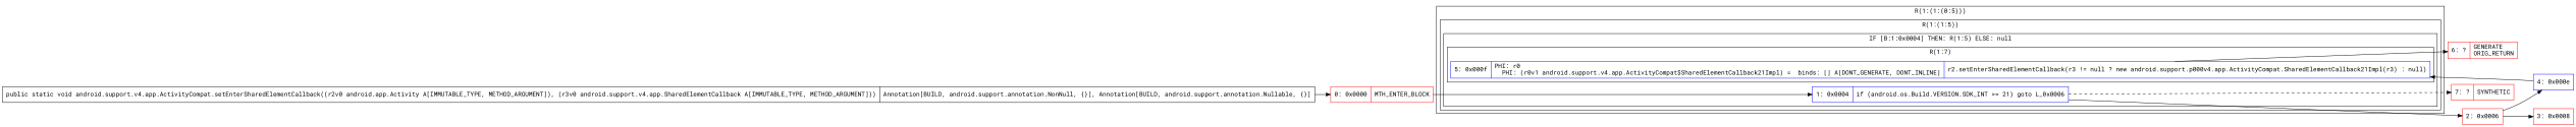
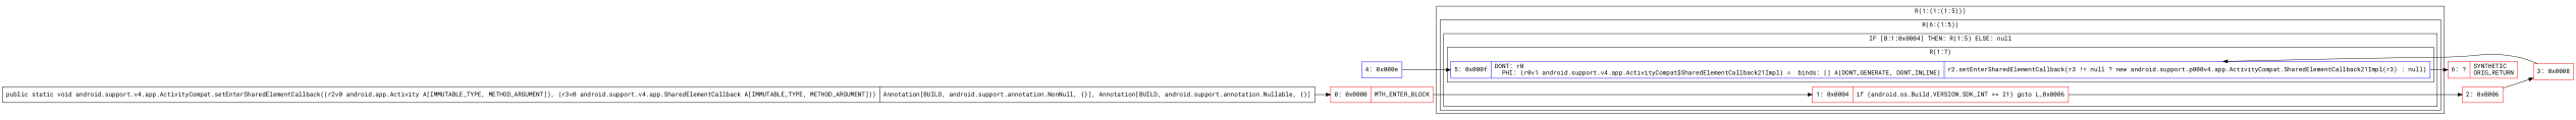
  digraph {
    fontname="Roboto Mono"
    rankdir=LR
    node [color=red fontname="Roboto Mono" shape=record]
    edge [fontname="Roboto Mono"]
-   n1 [color=blue label="{5\:\ 0x000f|PHI: r0 \l  PHI: (r0v1 android.support.v4.app.ActivityCompat$SharedElementCallback21Impl) =  binds: [] A[DONT_GENERATE, DONT_INLINE]\l|r2.setEnterSharedElementCallback(r3 != null ? new android.support.p000v4.app.ActivityCompat.SharedElementCallback21Impl(r3) : null)\l}"]
-   n2 [color=blue label="{1\:\ 0x0004|if (android.os.Build.VERSION.SDK_INT \>= 21) goto L_0x0006\l}"]
-   n3 [label="{6\:\ ?|GENERATE\lORIG_RETURN\l}"]
+   n1 [color=blue label="{5\:\ 0x000f|DONT: r0 \l  PHI: (r0v1 android.support.v4.app.ActivityCompat$SharedElementCallback21Impl) =  binds: [] A[DONT_GENERATE, DONT_INLINE]\l|r2.setEnterSharedElementCallback(r3 != null ? new android.support.p000v4.app.ActivityCompat.SharedElementCallback21Impl(r3) : null)\l}"]
+   n2 [label="{1\:\ 0x0004|if (android.os.Build.VERSION.SDK_INT \>= 21) goto L_0x0006\l}"]
+   n3 [label="{6\:\ ?|SYNTHETIC\lORIG_RETURN\l}"]
    n4 [label="{2\:\ 0x0006}"]
-   n5 [label="{7\:\ ?|SYNTHETIC\l}"]
    n6 [label="{3\:\ 0x0008}"]
    n7 [color=blue label="{4\:\ 0x000e}"]
    n8 [label="{0\:\ 0x0000|MTH_ENTER_BLOCK\l}"]
    n9 [label="{public static void android.support.v4.app.ActivityCompat.setEnterSharedElementCallback((r2v0 android.app.Activity A[IMMUTABLE_TYPE, METHOD_ARGUMENT]), (r3v0 android.support.v4.app.SharedElementCallback A[IMMUTABLE_TYPE, METHOD_ARGUMENT]))  | Annotation[BUILD, android.support.annotation.NonNull, \{\}], Annotation[BUILD, android.support.annotation.Nullable, \{\}]\l}" color=""]
    subgraph cluster_1 {
-     label="R(1:(1:(0:5)))"
+     label="R(1:(1:(1:5)))"
      subgraph cluster_2 {
-       label="R(1:(1:5))"
+       label="R(6:(1:5))"
        subgraph cluster_3 {
          label="IF [B:1:0x0004] THEN: R(1:5) ELSE: null"
          n2
          subgraph cluster_4 {
            label="R(1:7)"
            n1
          }
        }
      }
    }
    n1 -> n3
    n2 -> n4
-   n2 -> n5 [style=dashed]
    n4 -> n6
-   n4 -> n7
+   n6 -> n1
    n7 -> n1
    n8 -> n2
    n9 -> n8
  }
